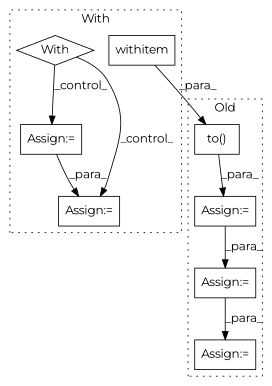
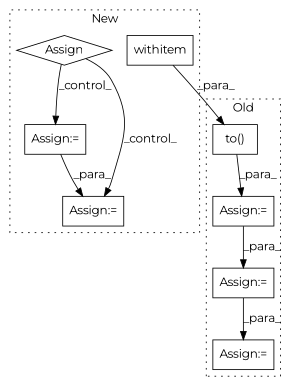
  digraph {
    fontname=Montserrat
    node [a=68 fontname=Montserrat l=3 shape=box]
    edge [fontname=Montserrat]
    n1 [a=75 l="10,1" label="to()" s="1070,1086"]
    n2 [label="Assign:=" s=1067]
    n3 [label="Assign:=" s=1866]
    n4 [label="Assign:=" s=2510]
-   n5 [a=39 l="5,20" label=With s="1060,1070" shape=diamond]
+   n5 [a=39 l="5,20" label=Assign s="1060,1070" shape=diamond]
    n6 [a=49 l=5 label=withitem s=1065]
    n7 [label="Assign:=" s=1135]
    n8 [label="Assign:=" s=2064]
    subgraph cluster_1 {
      label=Old
      style=dotted
      n1
      n2
      n3
      n4
    }
    subgraph cluster_2 {
-     label=With
+     label=New
      style=dotted
      n5
      n6
      n7
      n8
    }
    n1 -> n2 [label=_para_]
    n2 -> n3 [label=_para_]
    n3 -> n4 [label=_para_]
    n5 -> n7 [label=_control_]
    n5 -> n8 [label=_control_]
    n6 -> n1 [label=_para_]
    n7 -> n8 [label=_para_]
  }
